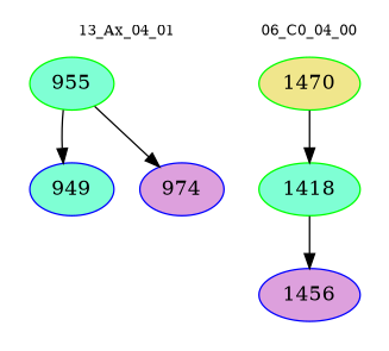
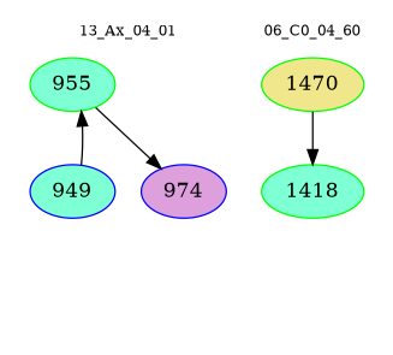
  digraph {
    node [color=green fillcolor=aquamarine style=filled]
    edge [color=black]
    n1 [label=955]
    n2 [color=blue label=949]
    n3 [color=blue fillcolor=plum label=974]
    n4 [fillcolor=khaki label=1470]
    n5 [label=1418]
-   n6 [color=blue fillcolor=plum label=1456]
    subgraph cluster_1 {
      color=white
      fontsize=10
      label="13_Ax_04_01"
      n1
      n2
      n3
    }
    subgraph cluster_2 {
      color=white
      fontsize=10
-     label="06_C0_04_00"
+     label="06_C0_04_60"
      n4
      n5
-     n6
    }
-   n1 -> n2
+   n2 -> n1
    n1 -> n3
    n4 -> n5
-   n5 -> n6
  }
